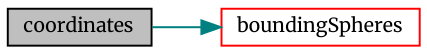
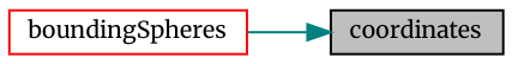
  digraph {
    rankdir=LR
    fontname=Merriweather
    node [fontname=Merriweather fontsize=10 shape=record]
    n1 [color=black fillcolor=grey75 fontcolor=black height=0.2 label=coordinates style=filled width=0.4]
    n2 [color=red height=0.2 label=boundingSpheres width=0.4]
-   n1 -> n2 [color=teal fontname=Merriweather fontsize=10 labelfontname=Helvetica labelfontsize=10 style=solid]
+   n2 -> n1 [color=teal fontname=Merriweather fontsize=10 labelfontname=Helvetica labelfontsize=10 style=solid]
  }
